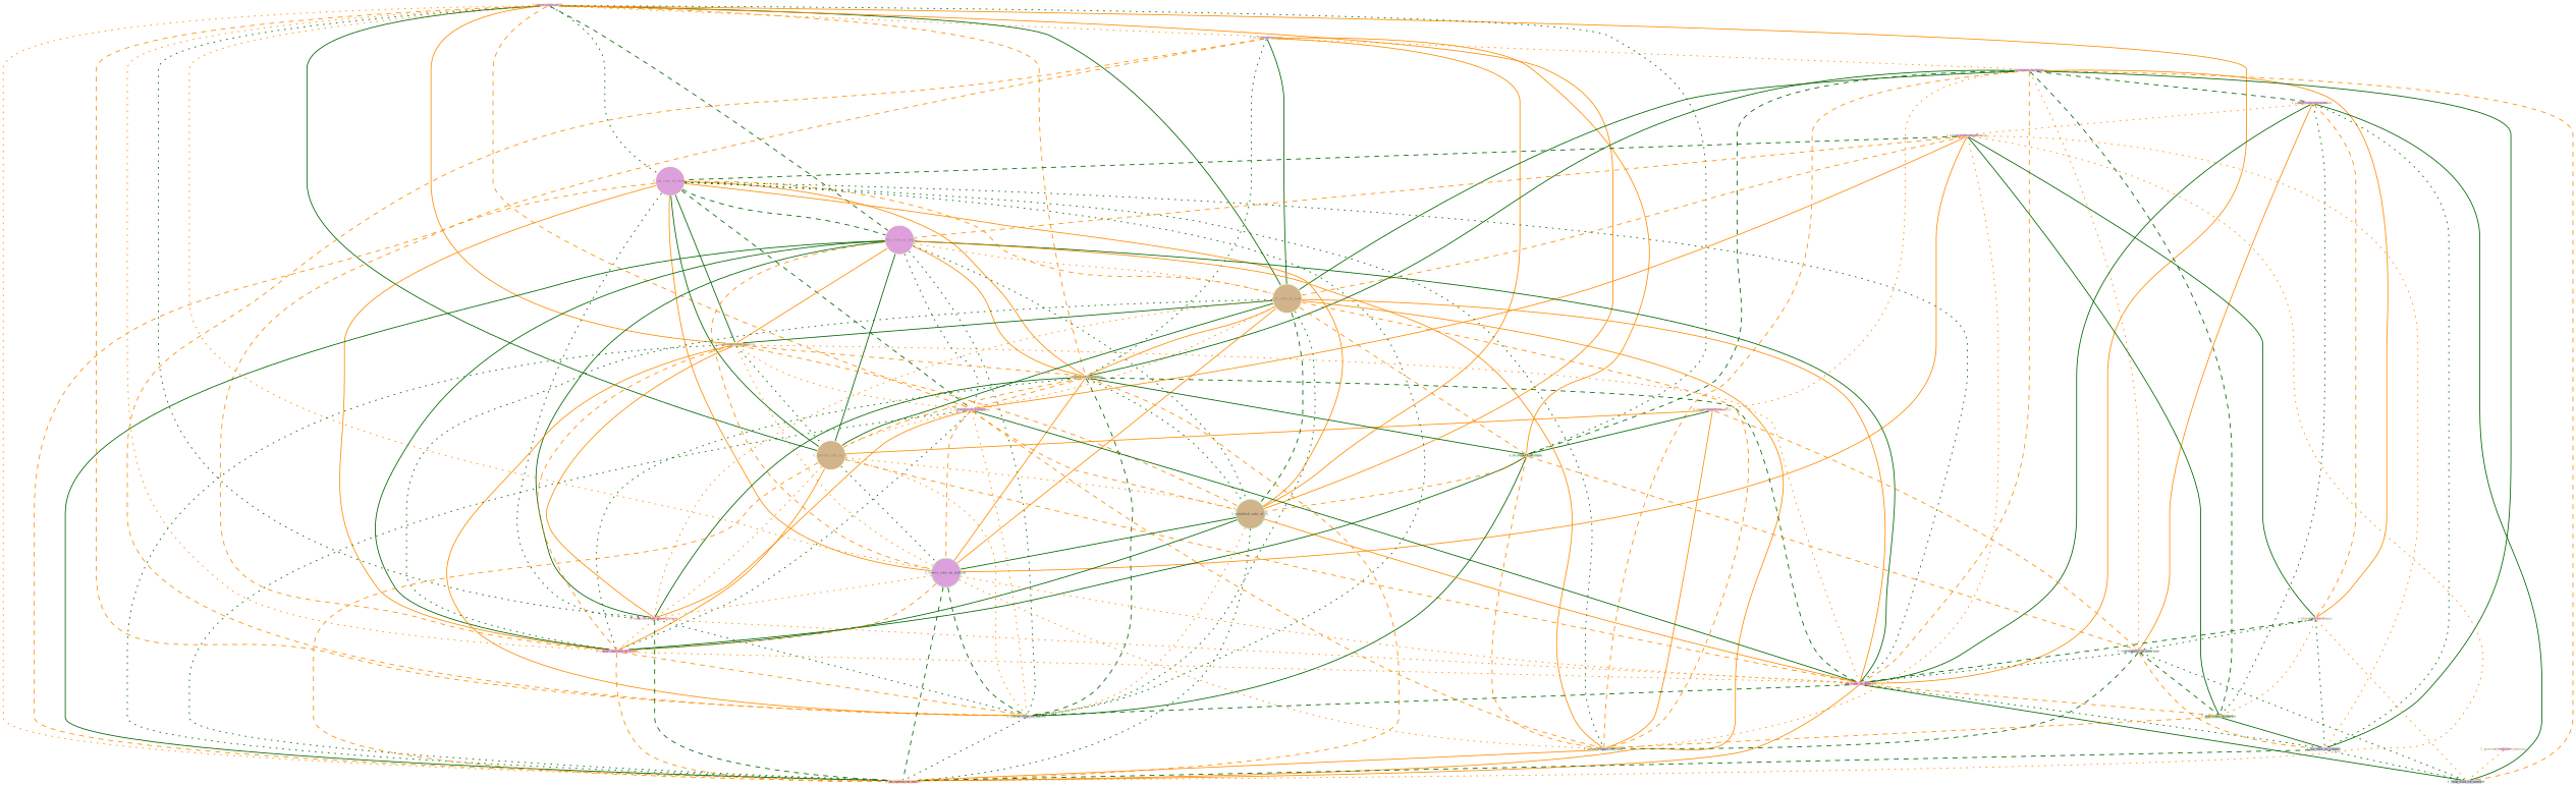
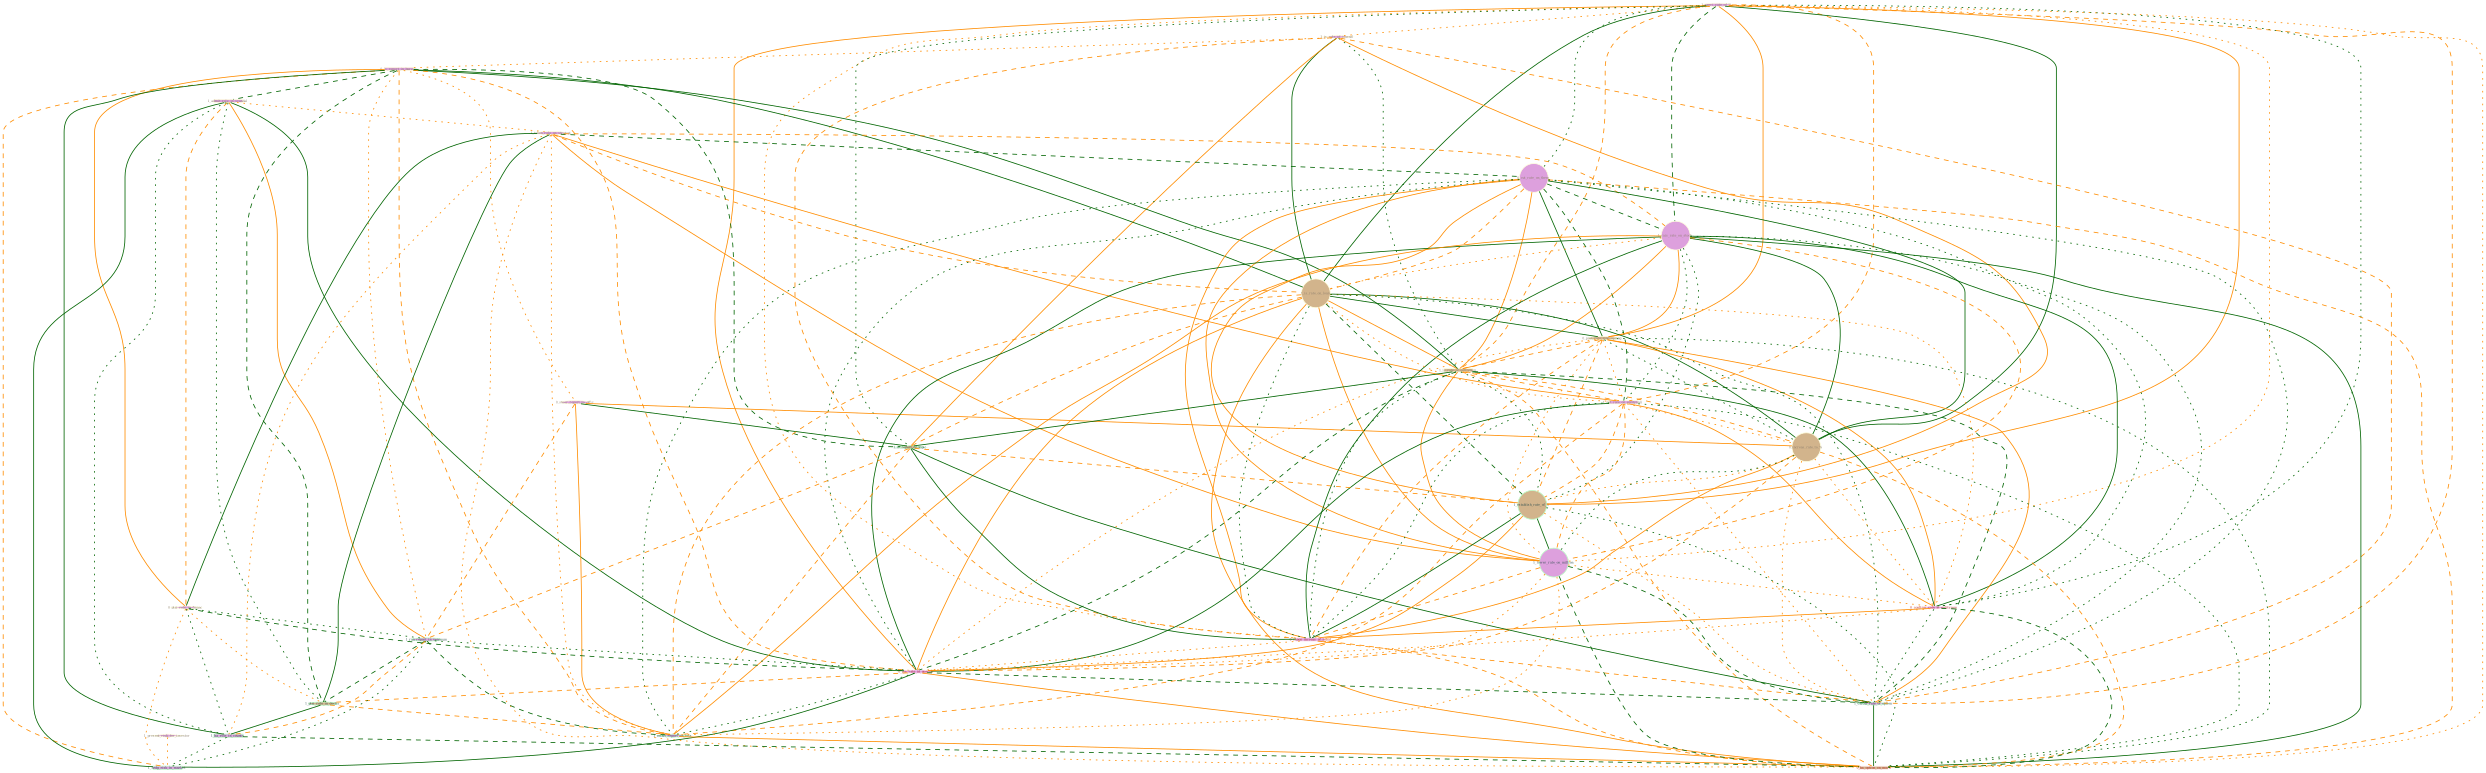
  graph {
    node [color="#ffffe0" fillcolor=plum fixedsize=true fontcolor="#8b7d6b" fontsize=4 shape=box style=filled]
    edge [color=darkorange style=dotted w=1]
    "1_carri_rate_of_% " [height=.06 shape=ellipse width=.5]
    "1_is_rule_of_journal " [height=.06 shape=diamond width=.5]
    "1_present_risk_for_investor " [height=.06 shape=diamond width=.5]
    "0_is_report_in_bureau " [height=.06 width=.5]
    "1_admit_role_in_scandal " [height=.06 width=.5]
    "1_taken_role_on_strategi " [height=.06 shape=ellipse width=.5]
    "0_steer_report_to_offic " [height=.06 shape=ellipse width=.5]
    "0_cut_rate_on_them " [height=.06 shape=circle width=.5]
    "1_rais_rate_on_stock " [height=.06 shape=circle width=.5]
    "1_is_rate_on_loan " [fillcolor=tan height=.06 shape=circle width=.5]
    "0_post_rate_sinc_spring " [fillcolor=tan height=.06 shape=ellipse width=.5]
    "1_is_rate_of_entitynam " [fillcolor=tan height=.06 width=.5]
    "0_plai_role_in_financ " [height=.06 shape=diamond width=.5]
    "1_cut_rate_on_entitynam " [height=.06 width=.5]
    "0_increas_rate_to_% " [fillcolor=tan height=.06 shape=circle width=.5]
    "0_confirm_rate_at_entitynam " [color="#fff0f5" fontcolor="#b22222" height=.06 shape=diamond width=.5]
    n17 [color="#fff0f5" fontcolor="#b22222" height=.06 label="0_choos_increas_of_rebat" width=.5]
    "0_pai_rate_in_quarter " [color="#fff0f5" fontcolor="#b22222" height=.06 shape=ellipse width=.5]
    n19 [color="#fff0f5" fillcolor=tan fontcolor="#b22222" height=.06 label="0_ha_option_on_morn" width=.5]
    "1_is_report_of_topic " [color="#BDFCC9" fillcolor=tan fontcolor="#2f4f4f" height=.06 shape=diamond width=.5]
    "1_establish_rate_of_% " [color="#BDFCC9" fillcolor=tan fontcolor="#2f4f4f" height=.06 shape=circle width=.5]
    "1_lower_rate_on_million " [color="#BDFCC9" fontcolor="#2f4f4f" height=.06 shape=circle width=.5]
    "1_calcul_rate_of_option " [color="#BDFCC9" fontcolor="#2f4f4f" height=.06 shape=diamond width=.5]
    "1_hedg_risk_in_market " [color="#BDFCC9" fontcolor="#2f4f4f" height=.06 width=.5]
    n25 [color="#BDFCC9" fontcolor="#2f4f4f" height=.06 label="1_ran_report_in_yearnum" shape=ellipse width=.5]
    "1_await_report_on_loss " [color="#BDFCC9" fontcolor="#2f4f4f" height=.06 shape=diamond width=.5]
    "1_plai_role_in_declin " [color="#BDFCC9" fillcolor=tan fontcolor="#2f4f4f" height=.06 shape=ellipse width=.5]
    "1_ha_role_in_countri " [color="#BDFCC9" fontcolor="#2f4f4f" height=.06 width=.5]
    subgraph sub_1 {
      "1_carri_rate_of_% "
      "1_is_rule_of_journal "
      "1_present_risk_for_investor "
      "0_is_report_in_bureau "
      "1_admit_role_in_scandal "
      "1_taken_role_on_strategi "
      "0_steer_report_to_offic "
      "0_cut_rate_on_them "
      "1_rais_rate_on_stock "
      "1_is_rate_on_loan "
      "0_post_rate_sinc_spring "
      "1_is_rate_of_entitynam "
      "0_plai_role_in_financ "
      "1_cut_rate_on_entitynam "
      "0_increas_rate_to_% "
    }
    subgraph sub_2 {
      "0_confirm_rate_at_entitynam "
      n17
      "0_pai_rate_in_quarter "
      n19
    }
    "1_carri_rate_of_% " -- "1_is_rule_of_journal "
    "1_carri_rate_of_% " -- "0_cut_rate_on_them " [color=darkgreen]
    "1_carri_rate_of_% " -- "1_rais_rate_on_stock " [color=darkgreen style=dashed]
    "1_carri_rate_of_% " -- "1_is_rate_on_loan " [color=darkgreen style=solid]
    "1_carri_rate_of_% " -- "0_post_rate_sinc_spring " [style=solid]
    "1_carri_rate_of_% " -- "1_is_rate_of_entitynam " [style=dashed w=2]
    "1_carri_rate_of_% " -- "1_cut_rate_on_entitynam " [style=dashed]
    "1_carri_rate_of_% " -- "0_increas_rate_to_% " [color=darkgreen style=solid w=2]
    "1_carri_rate_of_% " -- "0_confirm_rate_at_entitynam " [color=darkgreen]
    "1_carri_rate_of_% " -- n17 [w=2]
    "1_carri_rate_of_% " -- "0_pai_rate_in_quarter " [style=solid]
    "1_carri_rate_of_% " -- n19
    "1_carri_rate_of_% " -- "1_is_report_of_topic " [color=darkgreen]
    "1_carri_rate_of_% " -- "1_establish_rate_of_% " [style=solid w=3]
    "1_carri_rate_of_% " -- "1_lower_rate_on_million "
    "1_carri_rate_of_% " -- "1_calcul_rate_of_option " [style=dashed w=2]
    "1_is_rule_of_journal " -- "0_is_report_in_bureau "
    "1_is_rule_of_journal " -- "1_is_rate_on_loan " [color=darkgreen style=solid]
    "1_is_rule_of_journal " -- "1_is_rate_of_entitynam " [color=darkgreen w=2]
    "1_is_rule_of_journal " -- n17 [style=dashed]
    "1_is_rule_of_journal " -- "1_is_report_of_topic " [style=solid w=2]
    "1_is_rule_of_journal " -- "1_establish_rate_of_% " [style=solid]
    "1_is_rule_of_journal " -- "1_calcul_rate_of_option " [style=dashed]
    "1_present_risk_for_investor " -- "1_hedg_risk_in_market "
    "0_is_report_in_bureau " -- "1_admit_role_in_scandal " [color=darkgreen style=dashed]
    "0_is_report_in_bureau " -- "0_steer_report_to_offic "
    "0_is_report_in_bureau " -- "1_is_rate_on_loan " [color=darkgreen style=solid]
    "0_is_report_in_bureau " -- "1_is_rate_of_entitynam " [color=darkgreen style=solid]
    "0_is_report_in_bureau " -- "0_plai_role_in_financ " [style=solid]
    "0_is_report_in_bureau " -- "0_pai_rate_in_quarter " [style=dashed]
    "0_is_report_in_bureau " -- "1_is_report_of_topic " [color=darkgreen style=dashed w=2]
    "0_is_report_in_bureau " -- "1_hedg_risk_in_market " [style=dashed]
    "0_is_report_in_bureau " -- n25 [w=2]
    "0_is_report_in_bureau " -- "1_await_report_on_loss " [style=dashed]
    "0_is_report_in_bureau " -- "1_plai_role_in_declin " [color=darkgreen style=dashed]
    "0_is_report_in_bureau " -- "1_ha_role_in_countri " [color=darkgreen style=solid]
    "1_admit_role_in_scandal " -- "1_taken_role_on_strategi "
    "1_admit_role_in_scandal " -- "0_plai_role_in_financ " [style=dashed w=2]
    "1_admit_role_in_scandal " -- "0_pai_rate_in_quarter " [color=darkgreen style=solid]
    "1_admit_role_in_scandal " -- "1_hedg_risk_in_market " [color=darkgreen style=solid]
    "1_admit_role_in_scandal " -- n25 [style=solid]
    "1_admit_role_in_scandal " -- "1_plai_role_in_declin " [color=darkgreen w=2]
    "1_admit_role_in_scandal " -- "1_ha_role_in_countri " [color=darkgreen w=2]
    "1_taken_role_on_strategi " -- "0_cut_rate_on_them " [color=darkgreen style=dashed]
    "1_taken_role_on_strategi " -- "1_rais_rate_on_stock " [style=dashed]
    "1_taken_role_on_strategi " -- "1_is_rate_on_loan " [style=dashed]
    "1_taken_role_on_strategi " -- "0_plai_role_in_financ " [color=darkgreen style=solid]
    "1_taken_role_on_strategi " -- "1_cut_rate_on_entitynam " [style=solid]
    "1_taken_role_on_strategi " -- n19
    "1_taken_role_on_strategi " -- "1_lower_rate_on_million " [style=solid]
    "1_taken_role_on_strategi " -- "1_await_report_on_loss "
    "1_taken_role_on_strategi " -- "1_plai_role_in_declin " [color=darkgreen style=solid]
    "1_taken_role_on_strategi " -- "1_ha_role_in_countri "
    "0_steer_report_to_offic " -- "0_increas_rate_to_% " [style=solid]
    "0_steer_report_to_offic " -- "1_is_report_of_topic " [color=darkgreen style=solid]
    "0_steer_report_to_offic " -- n25 [style=dashed]
    "0_steer_report_to_offic " -- "1_await_report_on_loss " [style=solid]
    "0_cut_rate_on_them " -- "1_rais_rate_on_stock " [color=darkgreen style=dashed w=2]
    "0_cut_rate_on_them " -- "1_is_rate_on_loan " [style=dashed w=2]
    "0_cut_rate_on_them " -- "0_post_rate_sinc_spring " [color=darkgreen style=solid]
    "0_cut_rate_on_them " -- "1_is_rate_of_entitynam " [style=solid]
    "0_cut_rate_on_them " -- "1_cut_rate_on_entitynam " [color=darkgreen style=dashed w=3]
    "0_cut_rate_on_them " -- "0_increas_rate_to_% " [color=darkgreen style=solid]
    "0_cut_rate_on_them " -- "0_confirm_rate_at_entitynam " [color=darkgreen]
    "0_cut_rate_on_them " -- n17 [style=solid]
    "0_cut_rate_on_them " -- "0_pai_rate_in_quarter " [color=darkgreen]
    "0_cut_rate_on_them " -- n19 [style=dashed w=2]
    "0_cut_rate_on_them " -- "1_establish_rate_of_% " [style=solid]
    "0_cut_rate_on_them " -- "1_lower_rate_on_million " [style=solid w=2]
    "0_cut_rate_on_them " -- "1_calcul_rate_of_option " [color=darkgreen]
    "0_cut_rate_on_them " -- "1_await_report_on_loss " [color=darkgreen]
    "1_rais_rate_on_stock " -- "1_is_rate_on_loan " [w=2]
    "1_rais_rate_on_stock " -- "0_post_rate_sinc_spring " [style=solid]
    "1_rais_rate_on_stock " -- "1_is_rate_of_entitynam " [style=solid]
    "1_rais_rate_on_stock " -- "1_cut_rate_on_entitynam " [color=darkgreen w=2]
    "1_rais_rate_on_stock " -- "0_increas_rate_to_% " [color=darkgreen style=solid]
    "1_rais_rate_on_stock " -- "0_confirm_rate_at_entitynam " [color=darkgreen style=solid]
    "1_rais_rate_on_stock " -- n17 [color=darkgreen style=solid]
    "1_rais_rate_on_stock " -- "0_pai_rate_in_quarter " [color=darkgreen style=solid]
    "1_rais_rate_on_stock " -- n19 [color=darkgreen style=solid w=2]
    "1_rais_rate_on_stock " -- "1_establish_rate_of_% " [color=darkgreen]
    "1_rais_rate_on_stock " -- "1_lower_rate_on_million " [style=dashed w=2]
    "1_rais_rate_on_stock " -- "1_calcul_rate_of_option " [color=darkgreen]
    "1_rais_rate_on_stock " -- "1_await_report_on_loss " [style=solid]
    "1_is_rate_on_loan " -- "0_post_rate_sinc_spring " [color=darkgreen style=solid]
    "1_is_rate_on_loan " -- "1_is_rate_of_entitynam " [style=solid w=2]
    "1_is_rate_on_loan " -- "1_cut_rate_on_entitynam " [w=2]
    "1_is_rate_on_loan " -- "0_increas_rate_to_% " [color=darkgreen style=solid]
    "1_is_rate_on_loan " -- "0_confirm_rate_at_entitynam "
    "1_is_rate_on_loan " -- n17 [color=darkgreen]
    "1_is_rate_on_loan " -- "0_pai_rate_in_quarter " [style=solid]
    "1_is_rate_on_loan " -- n19 [style=solid w=2]
    "1_is_rate_on_loan " -- "1_is_report_of_topic " [style=dashed]
    "1_is_rate_on_loan " -- "1_establish_rate_of_% " [color=darkgreen style=dashed]
    "1_is_rate_on_loan " -- "1_lower_rate_on_million " [style=solid w=2]
    "1_is_rate_on_loan " -- "1_calcul_rate_of_option " [color=darkgreen]
    "1_is_rate_on_loan " -- "1_await_report_on_loss " [style=dashed]
    "0_post_rate_sinc_spring " -- "1_is_rate_of_entitynam " [style=dashed]
    "0_post_rate_sinc_spring " -- "1_cut_rate_on_entitynam "
    "0_post_rate_sinc_spring " -- "0_increas_rate_to_% " [color=darkgreen]
    "0_post_rate_sinc_spring " -- "0_confirm_rate_at_entitynam " [style=solid]
    "0_post_rate_sinc_spring " -- n17 [style=dashed]
    "0_post_rate_sinc_spring " -- "0_pai_rate_in_quarter "
    "0_post_rate_sinc_spring " -- n19 [color=darkgreen]
    "0_post_rate_sinc_spring " -- "1_establish_rate_of_% " [style=dashed]
    "0_post_rate_sinc_spring " -- "1_lower_rate_on_million "
    "0_post_rate_sinc_spring " -- "1_calcul_rate_of_option " [style=solid]
    "1_is_rate_of_entitynam " -- "1_cut_rate_on_entitynam " [style=dashed w=2]
    "1_is_rate_of_entitynam " -- "0_increas_rate_to_% " [style=dashed]
    "1_is_rate_of_entitynam " -- "0_confirm_rate_at_entitynam " [color=darkgreen style=solid w=2]
    "1_is_rate_of_entitynam " -- n17 [color=darkgreen w=2]
    "1_is_rate_of_entitynam " -- "0_pai_rate_in_quarter " [color=darkgreen style=dashed]
    "1_is_rate_of_entitynam " -- n19 [style=dashed]
    "1_is_rate_of_entitynam " -- "1_is_report_of_topic " [color=darkgreen style=solid w=2]
    "1_is_rate_of_entitynam " -- "1_establish_rate_of_% " [color=darkgreen w=2]
    "1_is_rate_of_entitynam " -- "1_lower_rate_on_million " [style=solid]
    "1_is_rate_of_entitynam " -- "1_calcul_rate_of_option " [color=darkgreen style=dashed w=2]
    "0_plai_role_in_financ " -- "0_pai_rate_in_quarter " [color=darkgreen style=dashed]
    "0_plai_role_in_financ " -- "1_hedg_risk_in_market "
    "0_plai_role_in_financ " -- n25 [color=darkgreen]
    "0_plai_role_in_financ " -- "1_plai_role_in_declin " [w=3]
    "0_plai_role_in_financ " -- "1_ha_role_in_countri " [color=darkgreen w=2]
    "1_cut_rate_on_entitynam " -- "0_increas_rate_to_% "
    "1_cut_rate_on_entitynam " -- "0_confirm_rate_at_entitynam " [style=solid w=2]
    "1_cut_rate_on_entitynam " -- n17 [color=darkgreen]
    "1_cut_rate_on_entitynam " -- "0_pai_rate_in_quarter " [color=darkgreen style=solid]
    "1_cut_rate_on_entitynam " -- n19 [color=darkgreen w=2]
    "1_cut_rate_on_entitynam " -- "1_establish_rate_of_% " [style=dashed]
    "1_cut_rate_on_entitynam " -- "1_lower_rate_on_million " [style=dashed w=2]
    "1_cut_rate_on_entitynam " -- "1_calcul_rate_of_option "
    "1_cut_rate_on_entitynam " -- "1_await_report_on_loss " [style=dashed]
    "0_increas_rate_to_% " -- "0_confirm_rate_at_entitynam "
    "0_increas_rate_to_% " -- n17 [style=solid]
    "0_increas_rate_to_% " -- "0_pai_rate_in_quarter " [style=dashed]
    "0_increas_rate_to_% " -- n19 [style=dashed]
    "0_increas_rate_to_% " -- "1_establish_rate_of_% " [w=2]
    "0_increas_rate_to_% " -- "1_lower_rate_on_million " [color=darkgreen]
    "0_increas_rate_to_% " -- "1_calcul_rate_of_option "
-   "0_confirm_rate_at_entitynam " -- n17
+   "0_confirm_rate_at_entitynam " -- n17 [style=solid]
    "0_confirm_rate_at_entitynam " -- "0_pai_rate_in_quarter "
    "0_confirm_rate_at_entitynam " -- n19 [color=darkgreen style=dashed]
    "0_confirm_rate_at_entitynam " -- "1_calcul_rate_of_option " [color=darkgreen]
    n17 -- "0_pai_rate_in_quarter "
    n17 -- n19 [style=dashed]
    n17 -- "1_calcul_rate_of_option " [style=dashed w=2]
    "0_pai_rate_in_quarter " -- n19 [style=solid]
    "0_pai_rate_in_quarter " -- "1_calcul_rate_of_option " [color=darkgreen style=dashed]
    "0_pai_rate_in_quarter " -- "1_hedg_risk_in_market " [color=darkgreen style=solid]
    "0_pai_rate_in_quarter " -- "1_plai_role_in_declin " [style=dashed]
-   "0_pai_rate_in_quarter " -- "1_ha_role_in_countri " [color=darkgreen]
+   "0_pai_rate_in_quarter " -- "1_await_report_on_loss " [color=darkgreen]
    "1_is_report_of_topic " -- n17 [color=darkgreen style=solid]
    "1_is_report_of_topic " -- "1_establish_rate_of_% " [style=dashed]
    "1_is_report_of_topic " -- "1_calcul_rate_of_option " [color=darkgreen style=solid]
    "1_is_report_of_topic " -- n25 [style=dashed]
    "1_is_report_of_topic " -- "1_await_report_on_loss " [style=dashed]
    "1_establish_rate_of_% " -- n17 [color=darkgreen style=solid w=2]
    "1_establish_rate_of_% " -- "0_pai_rate_in_quarter " [style=solid]
    "1_establish_rate_of_% " -- n19 [color=darkgreen]
    "1_establish_rate_of_% " -- "1_lower_rate_on_million " [color=darkgreen style=solid]
    "1_establish_rate_of_% " -- "1_calcul_rate_of_option " [w=2]
    "1_lower_rate_on_million " -- "0_confirm_rate_at_entitynam "
    "1_lower_rate_on_million " -- n17 [style=dashed]
    "1_lower_rate_on_million " -- "0_pai_rate_in_quarter "
    "1_lower_rate_on_million " -- n19 [color=darkgreen style=dashed w=2]
    "1_lower_rate_on_million " -- "1_calcul_rate_of_option " [color=darkgreen style=dashed]
    "1_lower_rate_on_million " -- "1_await_report_on_loss "
-   "1_calcul_rate_of_option " -- n19 [color=darkgreen]
+   "1_calcul_rate_of_option " -- n19 [color=darkgreen style=solid]
    n25 -- "0_pai_rate_in_quarter " [color=darkgreen]
    n25 -- "1_hedg_risk_in_market " [color=darkgreen]
    n25 -- "1_await_report_on_loss " [color=darkgreen style=dashed]
    n25 -- "1_plai_role_in_declin " [color=darkgreen style=dashed]
    n25 -- "1_ha_role_in_countri " [style=dashed]
    "1_await_report_on_loss " -- n19 [style=solid]
    "1_plai_role_in_declin " -- "1_await_report_on_loss " [style=dashed]
    "1_plai_role_in_declin " -- "1_ha_role_in_countri " [color=darkgreen style=solid w=2]
    "1_ha_role_in_countri " -- n19 [color=darkgreen style=dashed]
    "1_ha_role_in_countri " -- "1_hedg_risk_in_market " [color=darkgreen]
  }
